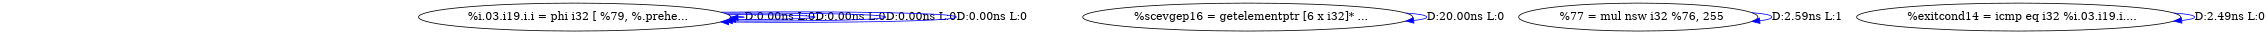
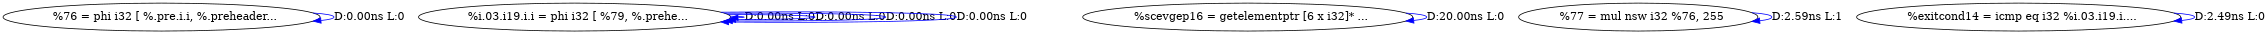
  digraph {
    edge [color=blue]
+   n1 [label="  %76 = phi i32 [ %.pre.i.i, %.preheader..."]
    n2 [label="  %i.03.i19.i.i = phi i32 [ %79, %.prehe..."]
    n3 [label="  %scevgep16 = getelementptr [6 x i32]* ..."]
    n4 [label="  %77 = mul nsw i32 %76, 255"]
    n5 [label="  %exitcond14 = icmp eq i32 %i.03.i19.i...."]
+   n1 -> n1 [label="D:0.00ns L:0"]
    n2 -> n2 [label="D:0.00ns L:0"]
    n2 -> n2 [label="D:0.00ns L:0"]
    n2 -> n2 [label="D:0.00ns L:0"]
    n2 -> n2 [label="D:0.00ns L:0"]
    n3 -> n3 [label="D:20.00ns L:0"]
    n4 -> n4 [label="D:2.59ns L:1"]
    n5 -> n5 [label="D:2.49ns L:0"]
  }
